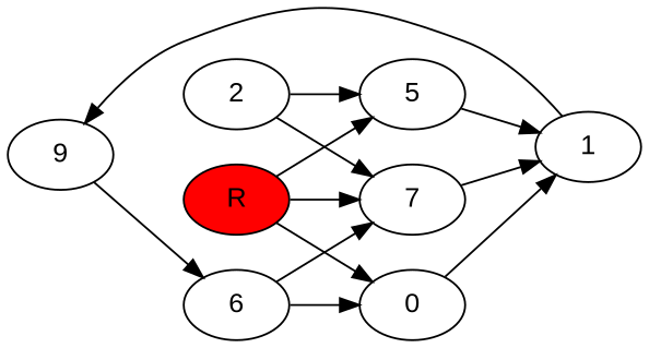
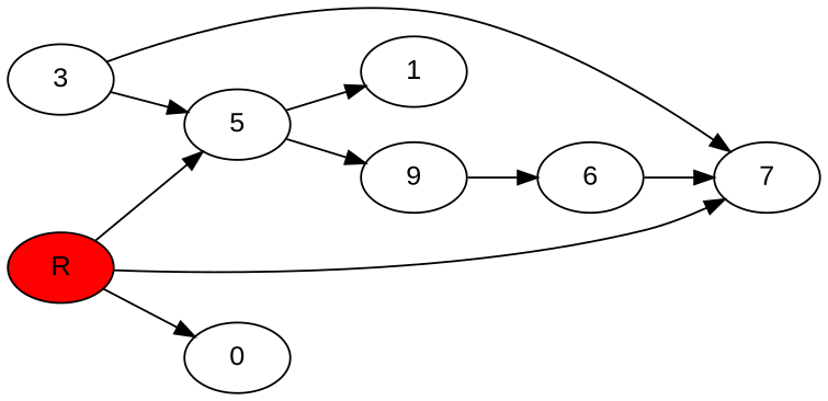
  digraph {
    fontname="Liberation Sans"
    rankdir=LR
    node [fontname="Liberation Sans"]
    edge [fontname="Liberation Sans"]
    n1 [label=9]
    1
    6
-   2
+   2 [label=3]
    5
    7
    n7 [label=0]
    R [fillcolor="#ff0000" style=filled]
    n1 -> 6
-   1 -> n1
+   5 -> n1
    6 -> 7
-   6 -> n7
    2 -> 5
    2 -> 7
    5 -> 1
-   7 -> 1
-   n7 -> 1
    R -> 5
    R -> 7
    R -> n7
  }
